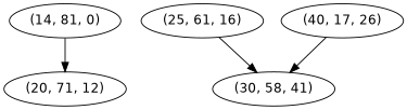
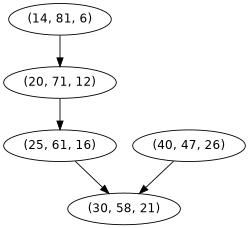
  digraph {
    fontname="DejaVu Sans"
    node [fontname="DejaVu Sans"]
    edge [fontname="DejaVu Sans"]
-   "(14, 81, 6)" [label="(14, 81, 0)"]
+   "(14, 81, 6)"
    "(20, 71, 12)"
    n3 [label="(25, 61, 16)"]
-   "(30, 58, 21)" [label="(30, 58, 41)"]
-   "(40, 47, 26)" [label="(40, 17, 26)"]
+   "(30, 58, 21)"
+   "(40, 47, 26)"
    "(14, 81, 6)" -> "(20, 71, 12)"
+   "(20, 71, 12)" -> n3
    n3 -> "(30, 58, 21)"
    "(40, 47, 26)" -> "(30, 58, 21)"
  }
